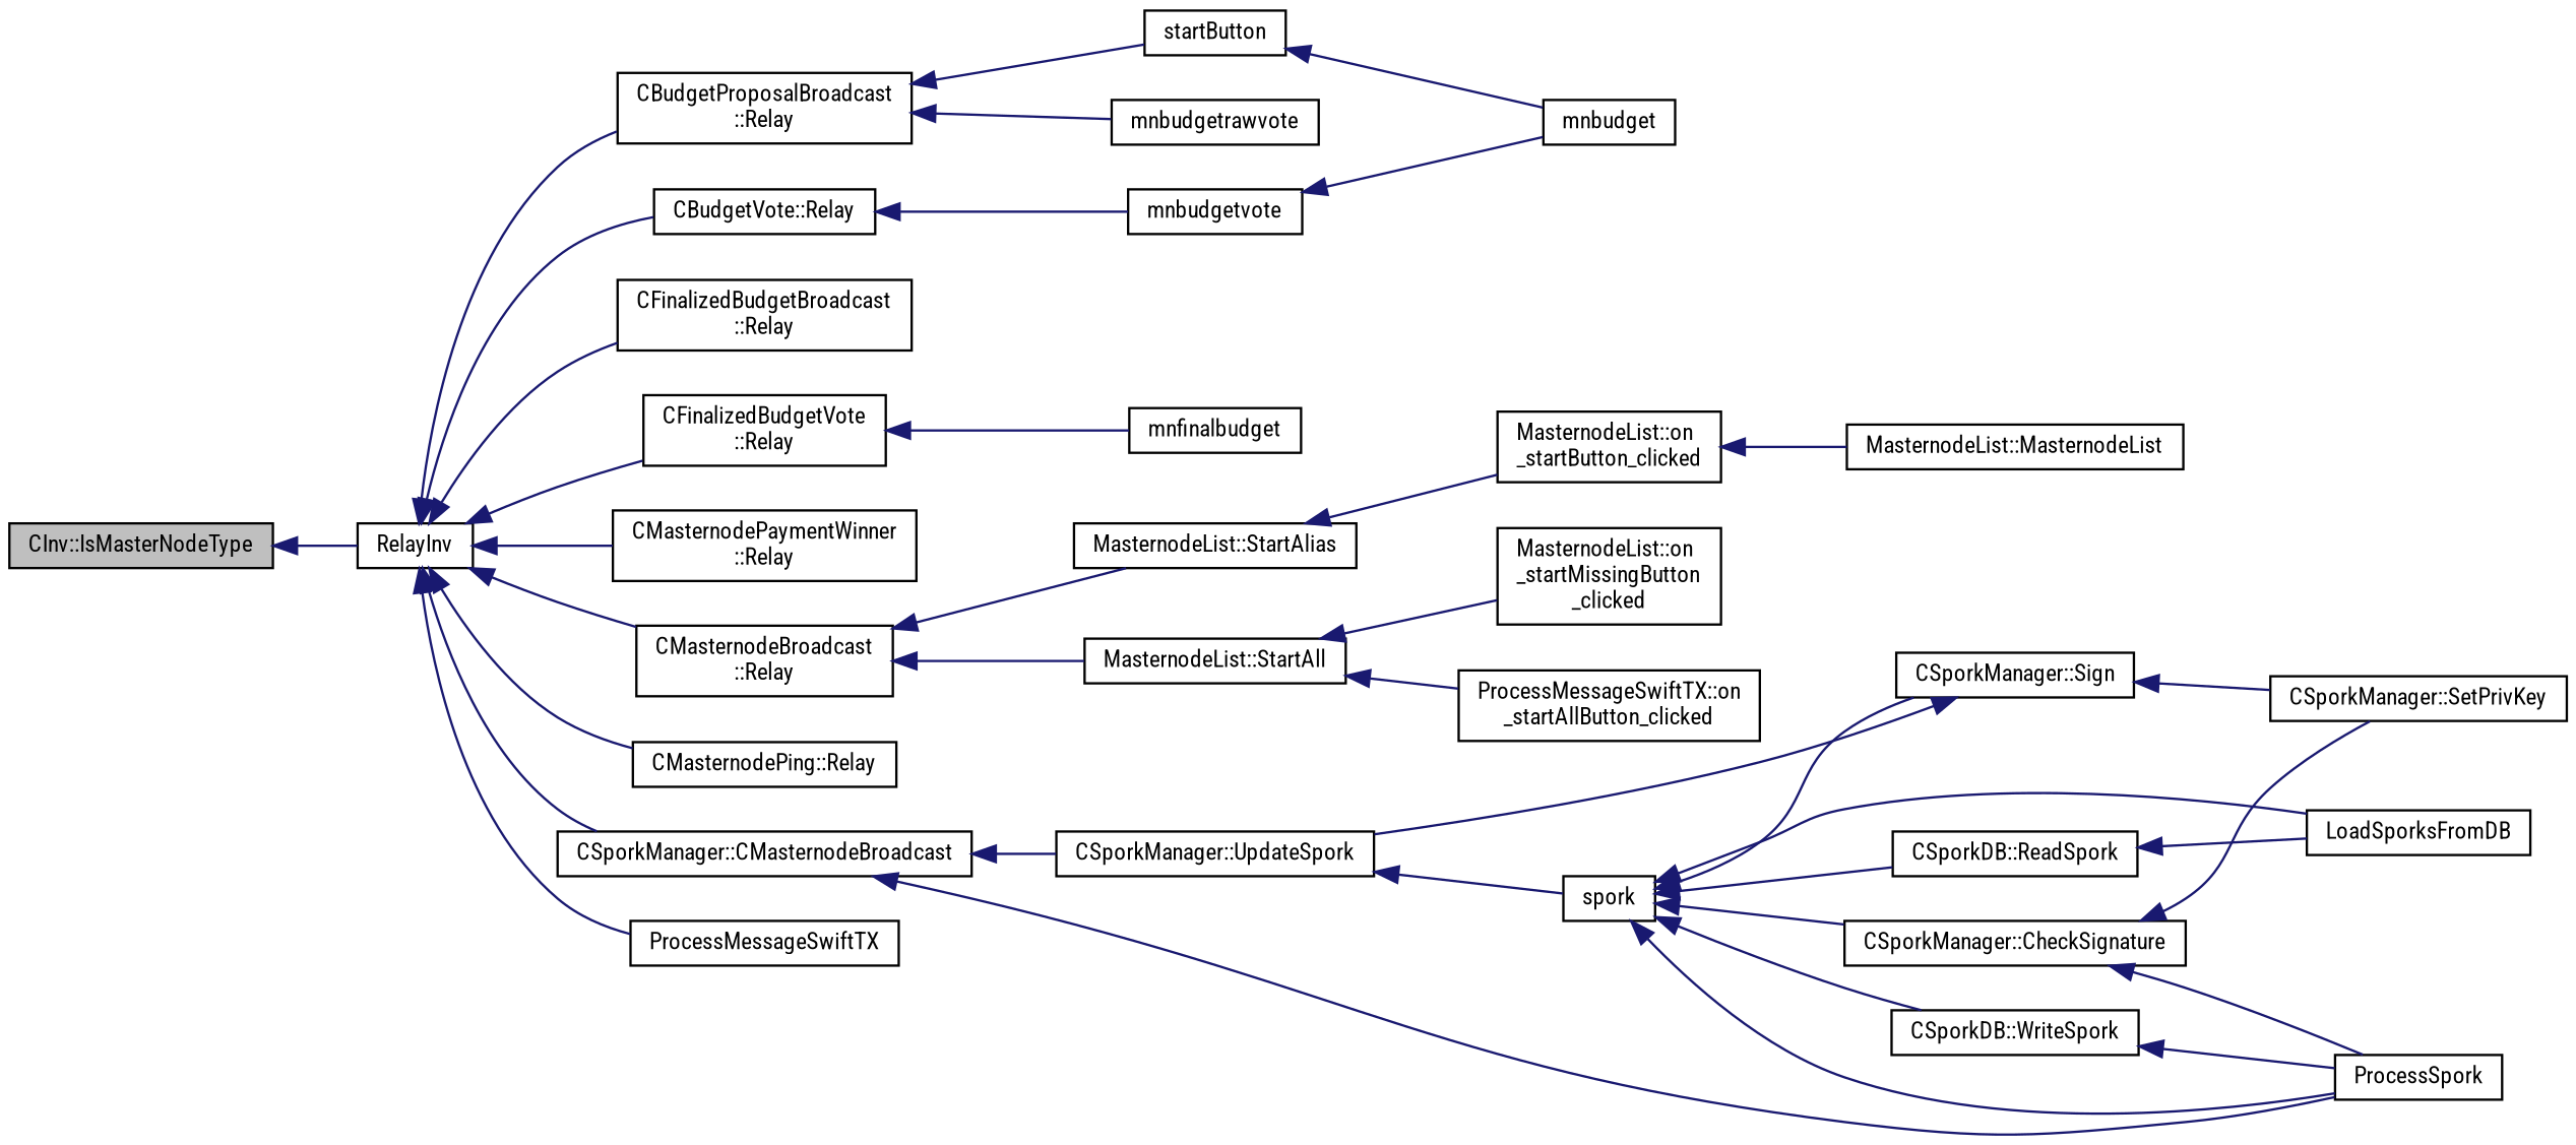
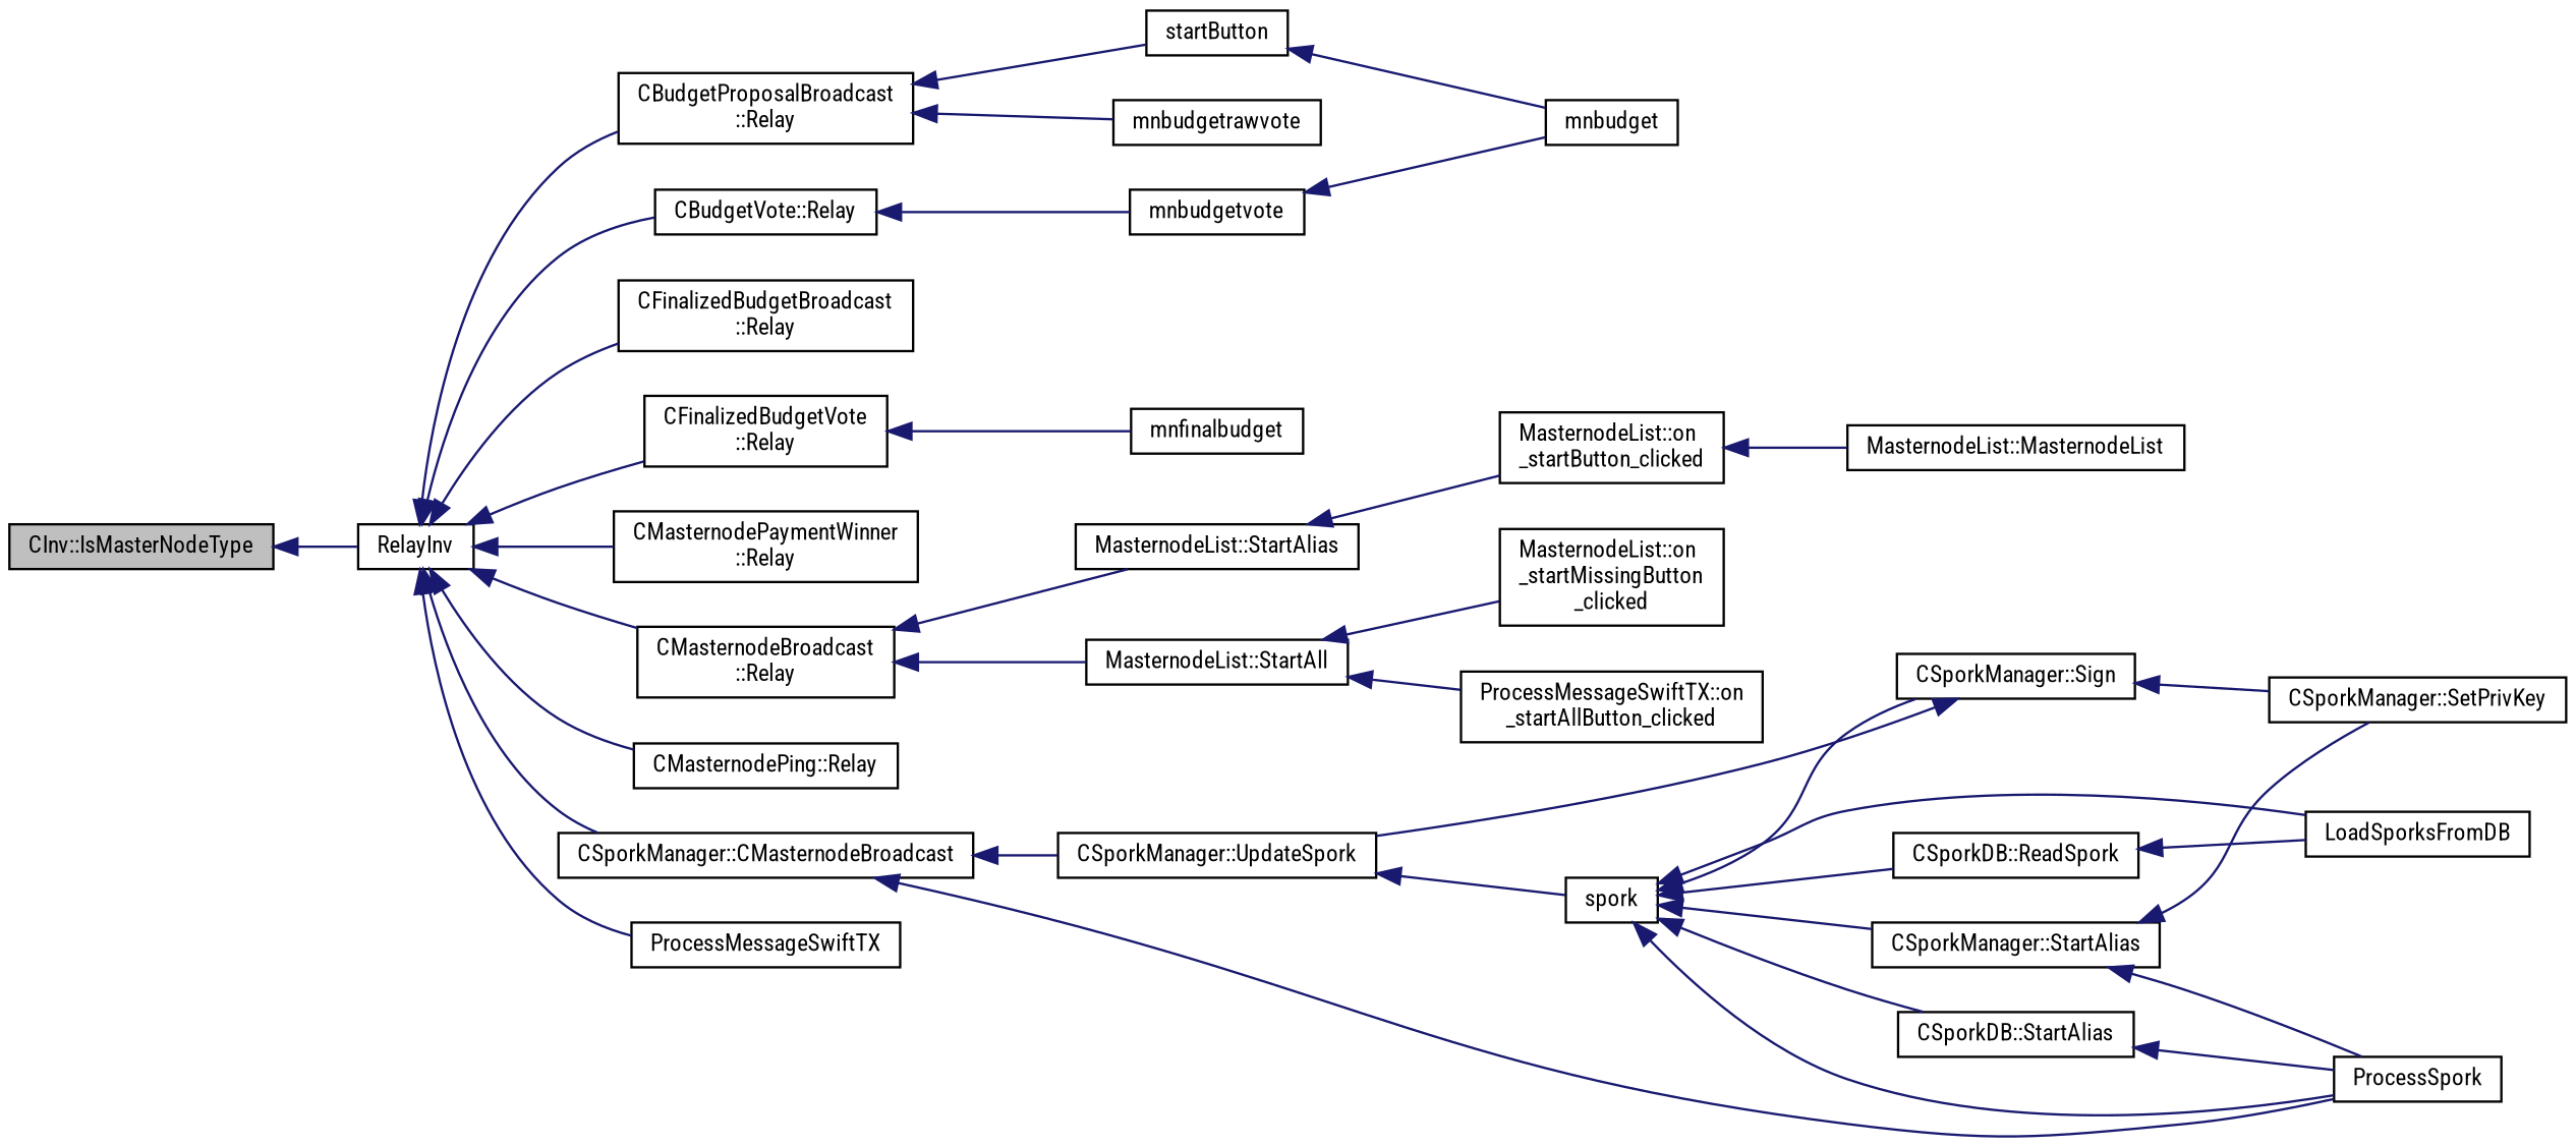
  digraph {
    fontname="Roboto Condensed"
    rankdir=LR
    node [color=black fillcolor=white fontname="Roboto Condensed" fontsize=10 shape=record style=filled]
    edge [color=midnightblue dir=back fontname="Roboto Condensed" fontsize=10 labelfontname=Helvetica labelfontsize=10 style=solid]
    n1 [fillcolor=grey75 fontcolor=black height=0.2 label="CInv::IsMasterNodeType" width=0.4]
    n2 [height=0.2 label=RelayInv width=0.4]
    n3 [height=0.2 label="CBudgetProposalBroadcast\l::Relay" width=0.4]
    n4 [height=0.2 label="CBudgetVote::Relay" width=0.4]
    n5 [height=0.2 label="CFinalizedBudgetBroadcast\l::Relay" width=0.4]
    n6 [height=0.2 label="CFinalizedBudgetVote\l::Relay" width=0.4]
    n7 [height=0.2 label="CMasternodePaymentWinner\l::Relay" width=0.4]
    n8 [height=0.2 label="CMasternodeBroadcast\l::Relay" width=0.4]
    n9 [height=0.2 label="CMasternodePing::Relay" width=0.4]
    n10 [height=0.2 label="CSporkManager::CMasternodeBroadcast" width=0.4]
    n11 [height=0.2 label=ProcessMessageSwiftTX width=0.4]
    n12 [height=0.2 label=startButton width=0.4]
    n13 [height=0.2 label=mnbudgetrawvote width=0.4]
    n14 [height=0.2 label=mnbudgetvote width=0.4]
    n15 [height=0.2 label=mnfinalbudget width=0.4]
    n16 [height=0.2 label="MasternodeList::StartAlias" width=0.4]
    n17 [height=0.2 label="MasternodeList::StartAll" width=0.4]
    n18 [height=0.2 label=ProcessSpork width=0.4]
    n19 [height=0.2 label="CSporkManager::UpdateSpork" width=0.4]
    n20 [height=0.2 label=mnbudget width=0.4]
    n21 [height=0.2 label="MasternodeList::on\l_startButton_clicked" width=0.4]
    n22 [height=0.2 label="ProcessMessageSwiftTX::on\l_startAllButton_clicked" width=0.4]
    n23 [height=0.2 label="MasternodeList::on\l_startMissingButton\l_clicked" width=0.4]
    n24 [height=0.2 label="MasternodeList::MasternodeList" width=0.4]
    n25 [height=0.2 label=spork width=0.4]
    n26 [height=0.2 label=LoadSporksFromDB width=0.4]
-   n27 [height=0.2 label="CSporkManager::CheckSignature" width=0.4]
+   n27 [height=0.2 label="CSporkManager::StartAlias" width=0.4]
    n28 [height=0.2 label="CSporkManager::Sign" width=0.4]
-   n29 [height=0.2 label="CSporkDB::WriteSpork" width=0.4]
+   n29 [height=0.2 label="CSporkDB::StartAlias" width=0.4]
    n30 [height=0.2 label="CSporkDB::ReadSpork" width=0.4]
    n31 [height=0.2 label="CSporkManager::SetPrivKey" width=0.4]
    n1 -> n2
    n2 -> n3
    n2 -> n4
    n2 -> n5
    n2 -> n6
    n2 -> n7
    n2 -> n8
    n2 -> n9
    n2 -> n10
    n2 -> n11
    n3 -> n12
    n3 -> n13
    n4 -> n14
    n6 -> n15
    n8 -> n16
    n8 -> n17
    n10 -> n18
    n10 -> n19
    n12 -> n20
    n14 -> n20
    n16 -> n21
    n17 -> n22
    n17 -> n23
    n19 -> n25
    n21 -> n24
    n25 -> n18
    n25 -> n26
    n25 -> n27
    n25 -> n28
    n25 -> n29
    n25 -> n30
    n27 -> n18
    n27 -> n31
    n28 -> n19
    n28 -> n31
    n29 -> n18
    n30 -> n26
  }
